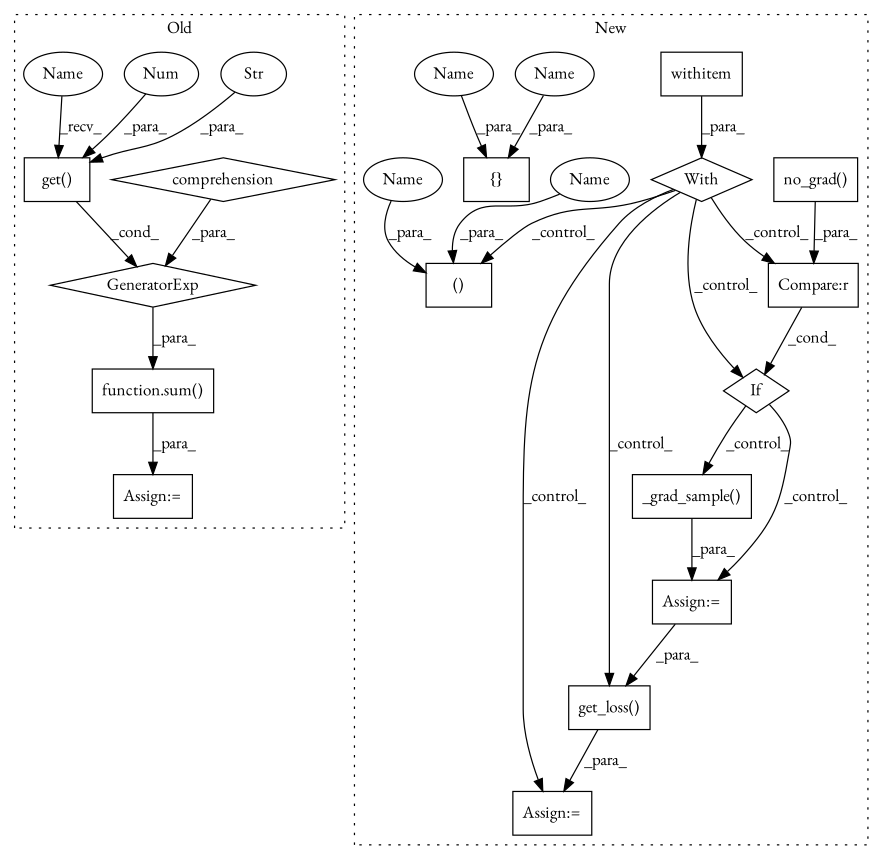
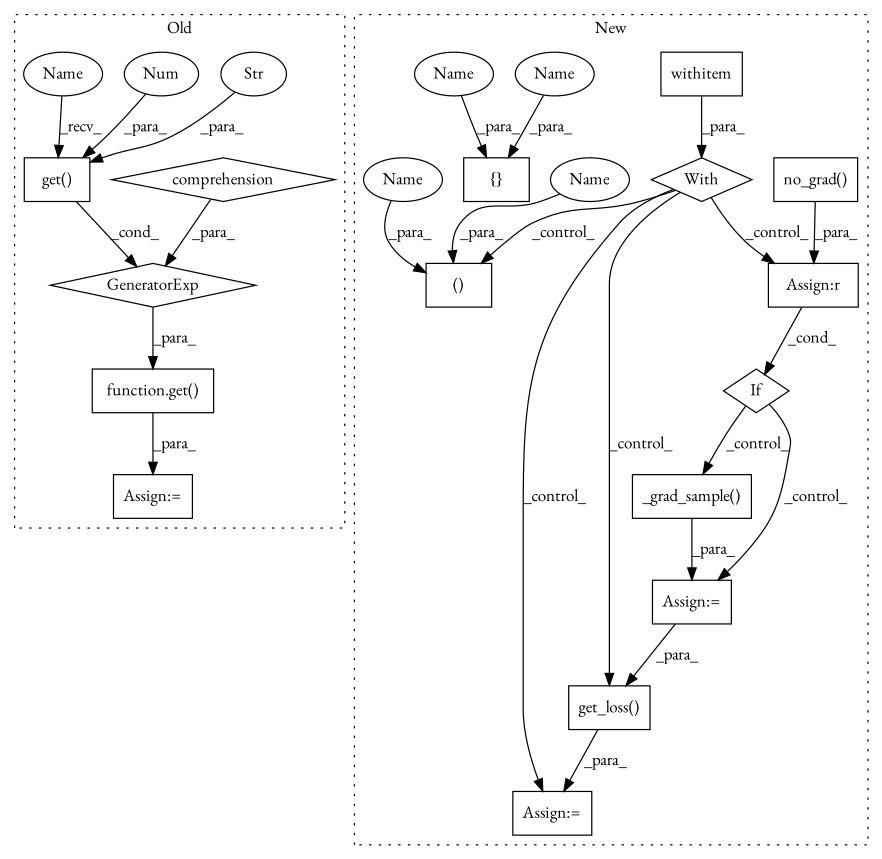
  digraph {
    fontname="EB Garamond"
    node [a=75 fontname="EB Garamond" l=3 s=12688 shape=box]
    edge [fontname="EB Garamond"]
    n1 [l="8,1" label="get()" s="12688,12708"]
    n2 [a=66 l=9 label=Str s=12696 shape=ellipse]
    n3 [a=45 label=comprehension s=12710 shape=diamond]
    n4 [a=55 label=GeneratorExp shape=diamond]
    n5 [a=76 l=1 label=Num s=12707 shape=ellipse]
    n6 [a=68 label="Assign:=" s=12681]
-   n7 [l="4,46" label="function.sum()" s="12684,12691"]
+   n7 [l="4,46" label="function.get()" s="12684,12691"]
    n8 [a=87 label=Name shape=ellipse]
    n9 [l=15 label="no_grad()" s=11052]
    n10 [a=39 l="5,24" label=With s="11047,11057" shape=diamond]
    n11 [a=49 l=5 label=withitem s=11052]
    n12 [a=96 label=If s=11131 shape=diamond]
    n13 [a=54 l=29 label="()" s=11232]
    n14 [a=59 l="1,0" label="{}" s="11549,11577"]
-   n15 [a=40 l=14 label="Compare:r" s=11134]
+   n15 [a=40 l=14 label="Assign:r" s=11134]
    n16 [l="21,1" label="_grad_sample()" s="11175,11213"]
    n17 [a=68 label="Assign:=" s=11172]
    n18 [a=68 l=32 label="Assign:=" s=11232]
    n19 [l="36,15" label="get_loss()" s="11264,11334"]
    n20 [a=87 l=11 label=Name s=11234 shape=ellipse]
    n21 [a=87 l=11 label=Name s=11566 shape=ellipse]
    n22 [a=87 l=14 label=Name s=11550 shape=ellipse]
    n23 [a=87 l=14 label=Name s=11247 shape=ellipse]
    subgraph cluster_1 {
      label=Old
      style=dotted
      n1
      n2
      n3
      n4
      n5
      n6
      n7
      n8
    }
    subgraph cluster_2 {
      label=New
      style=dotted
      n9
      n10
      n11
      n12
      n13
      n14
      n15
      n16
      n17
      n18
      n19
      n20
      n21
      n22
      n23
    }
    n1 -> n4 [label=_cond_]
    n2 -> n1 [label=_para_]
    n3 -> n4 [label=_para_]
    n4 -> n7 [label=_para_]
    n5 -> n1 [label=_para_]
    n7 -> n6 [label=_para_]
    n8 -> n1 [label=_recv_]
    n9 -> n15 [label=_para_]
-   n10 -> n12 [label=_control_]
    n10 -> n13 [label=_control_]
    n10 -> n15 [label=_control_]
    n10 -> n18 [label=_control_]
    n10 -> n19 [label=_control_]
    n11 -> n10 [label=_para_]
    n12 -> n16 [label=_control_]
    n12 -> n17 [label=_control_]
    n15 -> n12 [label=_cond_]
    n16 -> n17 [label=_para_]
    n17 -> n19 [label=_para_]
    n19 -> n18 [label=_para_]
    n20 -> n13 [label=_para_]
    n21 -> n14 [label=_para_]
    n22 -> n14 [label=_para_]
    n23 -> n13 [label=_para_]
  }
